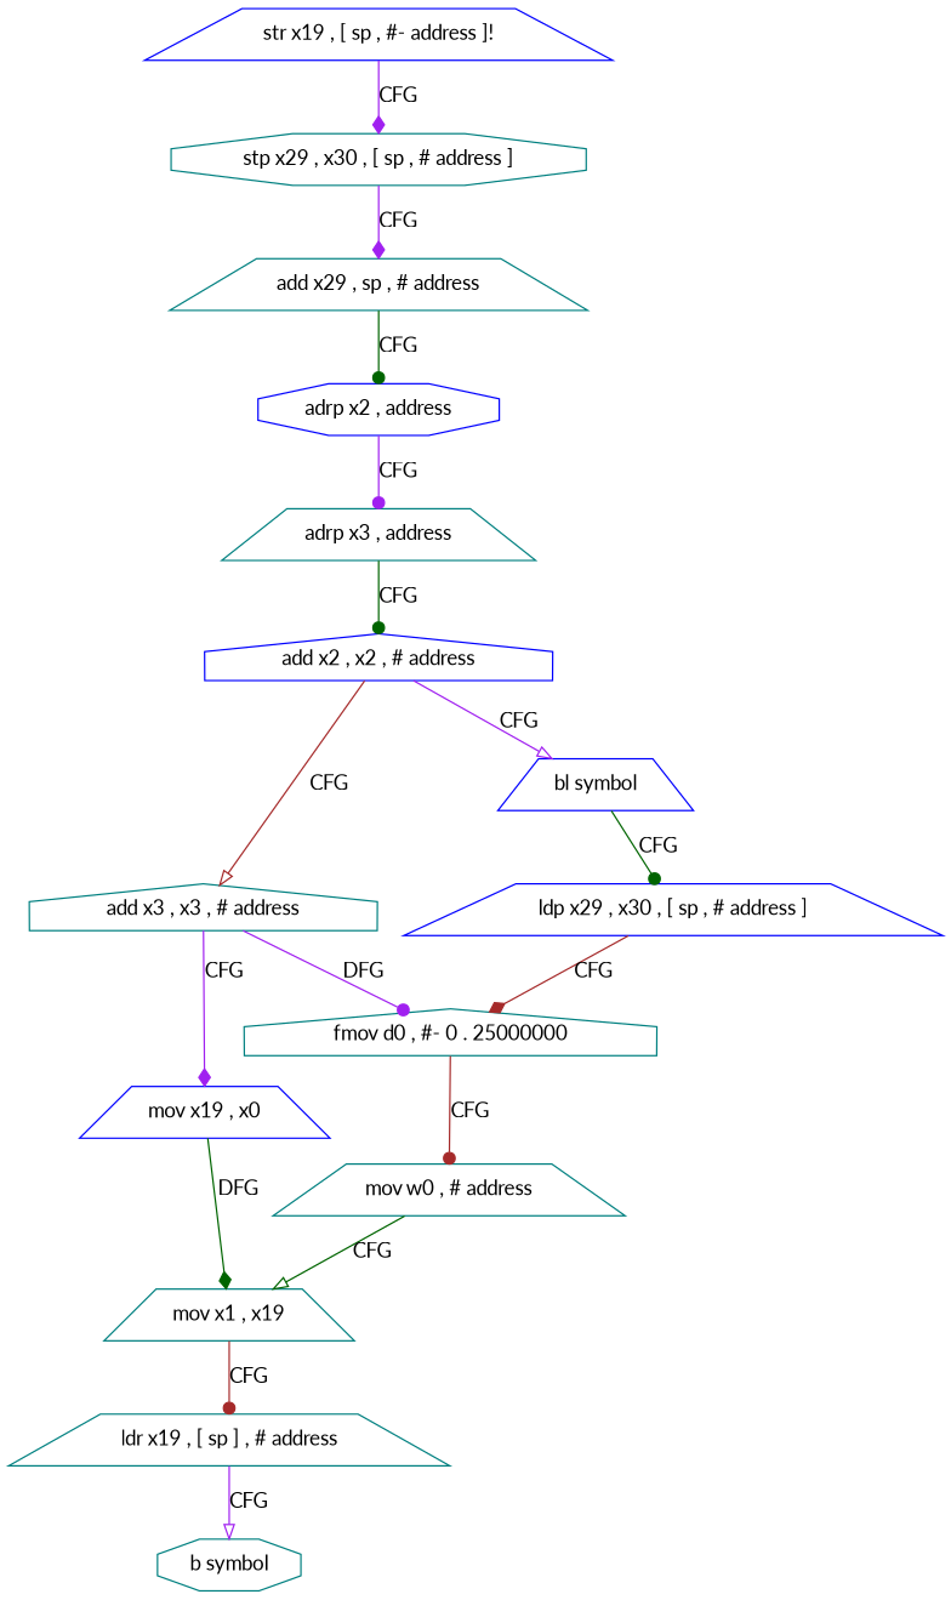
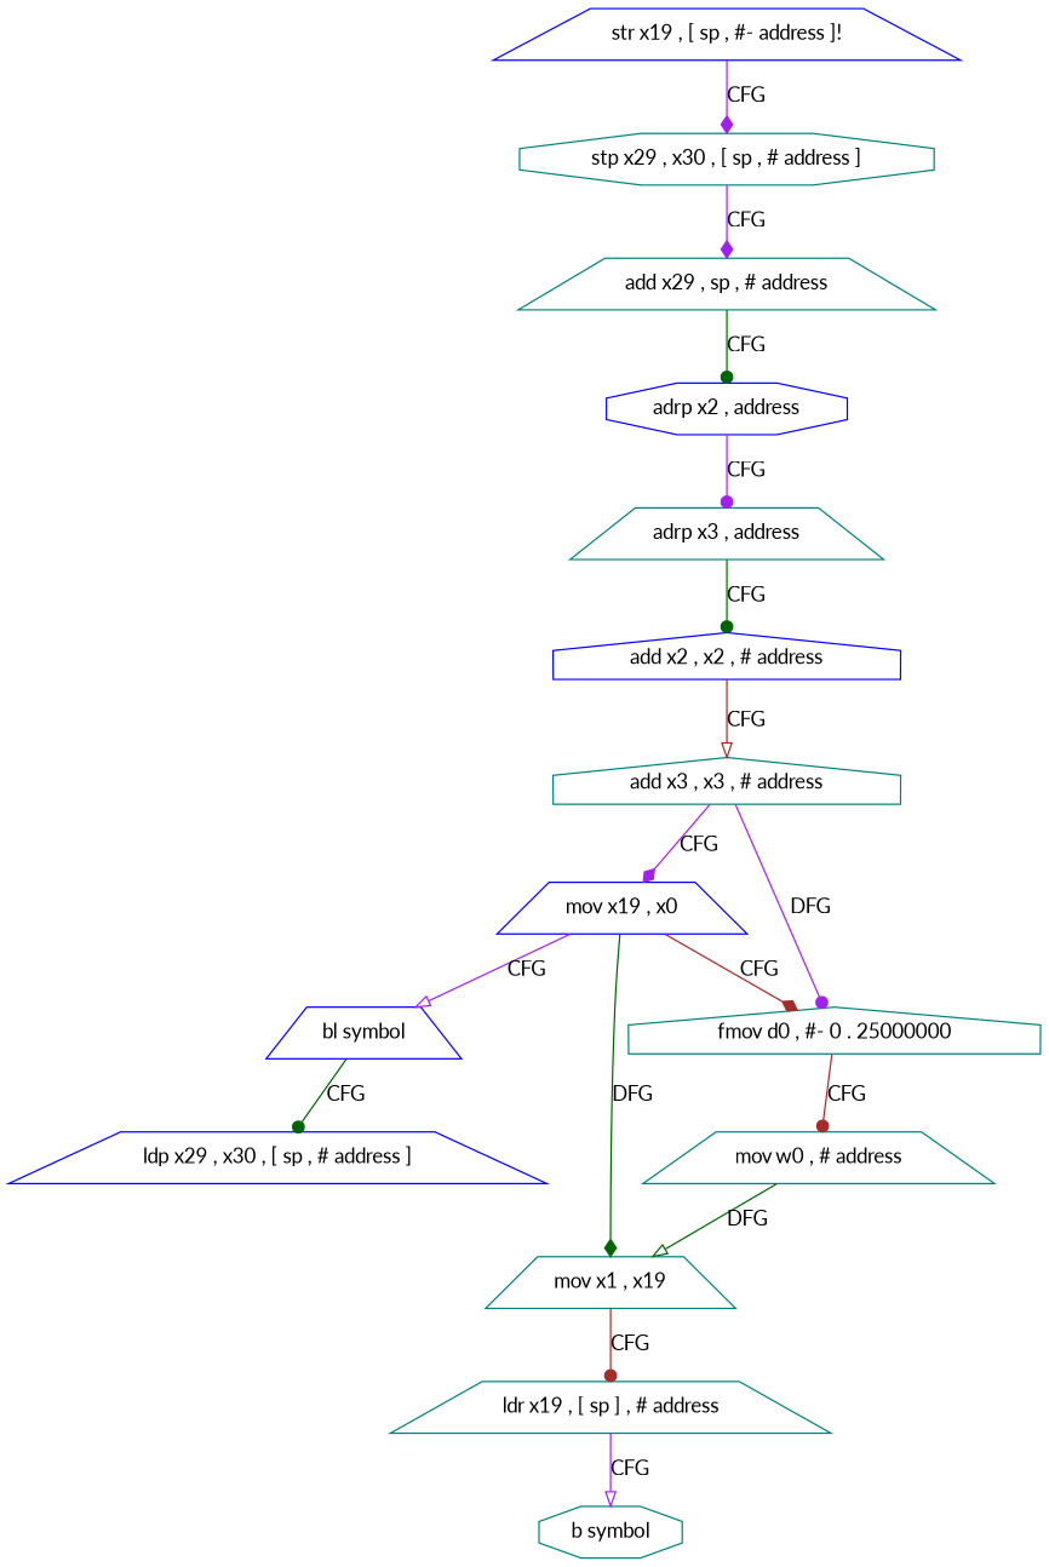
  digraph {
    fontname=Lato
    node [color=teal fontname=Lato shape=trapezium]
    edge [arrowhead=dot color=purple fontname=Lato]
    n1 [color=blue label="str x19 , [ sp , #- address ]!"]
    n2 [label="stp x29 , x30 , [ sp , # address ]" shape=octagon]
    n3 [label="add x29 , sp , # address"]
    n4 [color=blue label="adrp x2 , address" shape=octagon]
    n5 [label="adrp x3 , address"]
    n6 [color=blue label="add x2 , x2 , # address" shape=house]
    n7 [label="add x3 , x3 , # address" shape=house]
    n8 [color=blue label="mov x19 , x0"]
    n9 [label="fmov d0 , #- 0 . 25000000" shape=house]
    n10 [color=blue label="bl symbol"]
    n11 [label="mov x1 , x19"]
    n12 [color=blue label="ldp x29 , x30 , [ sp , # address ]"]
    n13 [label="ldr x19 , [ sp ] , # address"]
    n14 [label="mov w0 , # address"]
    n15 [label="b symbol" shape=octagon]
    n1 -> n2 [arrowhead=diamond label=CFG]
    n2 -> n3 [arrowhead=diamond label=CFG]
    n3 -> n4 [color=darkgreen label=CFG]
    n4 -> n5 [label=CFG]
    n5 -> n6 [color=darkgreen label=CFG]
    n6 -> n7 [arrowhead=onormal color=brown label=CFG]
    n7 -> n8 [arrowhead=diamond label=CFG]
    n7 -> n9 [label=DFG]
-   n6 -> n10 [arrowhead=onormal label=CFG]
+   n8 -> n10 [arrowhead=onormal label=CFG]
    n8 -> n11 [arrowhead=diamond color=darkgreen label=DFG]
    n9 -> n14 [color=brown label=CFG]
    n10 -> n12 [color=darkgreen label=CFG]
    n11 -> n13 [color=brown label=CFG]
-   n12 -> n9 [arrowhead=diamond color=brown label=CFG]
+   n8 -> n9 [arrowhead=diamond color=brown label=CFG]
    n13 -> n15 [arrowhead=onormal label=CFG]
-   n14 -> n11 [arrowhead=onormal color=darkgreen label=CFG]
+   n14 -> n11 [arrowhead=onormal color=darkgreen label=DFG]
  }
